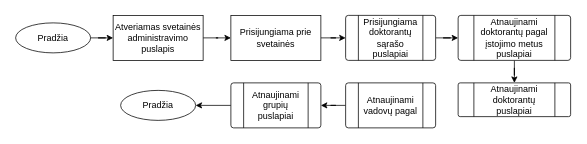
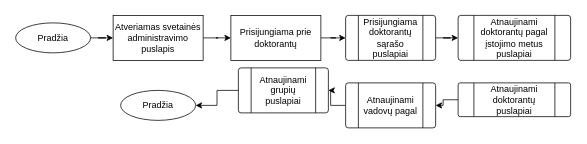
  <mxCell id="0" />
  <mxCell id="1" parent="0" />
  <mxCell id="2" value="" style="edgeStyle=orthogonalEdgeStyle;rounded=0;orthogonalLoop=1;jettySize=auto;html=1;" edge="1" parent="1" source="3" target="5"><mxGeometry relative="1" as="geometry" /></mxCell>
  <mxCell id="3" value="Pradžia" style="ellipse;whiteSpace=wrap;html=1;" vertex="1" parent="1"><mxGeometry x="20" y="30" width="100" height="40" as="geometry" /></mxCell>
  <mxCell id="4" value="" style="edgeStyle=orthogonalEdgeStyle;rounded=0;orthogonalLoop=1;jettySize=auto;html=1;" edge="1" parent="1" source="5" target="7"><mxGeometry relative="1" as="geometry" /></mxCell>
  <mxCell id="5" value="Atveriamas svetainės administravimo puslapis" style="rounded=0;whiteSpace=wrap;html=1;" vertex="1" parent="1"><mxGeometry x="150" y="20" width="120" height="60" as="geometry" /></mxCell>
  <mxCell id="6" value="" style="edgeStyle=orthogonalEdgeStyle;rounded=0;orthogonalLoop=1;jettySize=auto;html=1;" edge="1" parent="1" source="7" target="9"><mxGeometry relative="1" as="geometry" /></mxCell>
- <mxCell id="7" value="Prisijungiama prie svetainės" style="rounded=0;whiteSpace=wrap;html=1;" vertex="1" parent="1"><mxGeometry x="307" y="20" width="120" height="60" as="geometry" /></mxCell>
+ <mxCell id="7" value="Prisijungiama prie doktorantų" style="rounded=0;whiteSpace=wrap;html=1;" vertex="1" parent="1"><mxGeometry x="307" y="20" width="120" height="60" as="geometry" /></mxCell>
  <mxCell id="8" value="" style="edgeStyle=orthogonalEdgeStyle;rounded=0;orthogonalLoop=1;jettySize=auto;html=1;" edge="1" parent="1" source="9" target="11"><mxGeometry relative="1" as="geometry" /></mxCell>
  <mxCell id="9" value="&lt;div&gt;Prisijungiama doktorantų sąrašo&lt;/div&gt;&lt;div&gt; puslapiai&lt;/div&gt;" style="verticalLabelPosition=middle;verticalAlign=middle;html=1;shape=process;whiteSpace=wrap;rounded=1;size=0.14;arcSize=6;fontFamily=Helvetica;fontSize=12;fontColor=#000000;align=center;strokeColor=#000000;fillColor=#ffffff;labelPosition=center;" vertex="1" parent="1"><mxGeometry x="460" y="20" width="120" height="60" as="geometry" /></mxCell>
- <mxCell id="10" value="" style="edgeStyle=orthogonalEdgeStyle;rounded=0;orthogonalLoop=1;jettySize=auto;html=1;" edge="1" parent="1" source="11" target="13"><mxGeometry relative="1" as="geometry" /></mxCell>
  <mxCell id="11" value="&lt;div&gt;Atnaujinami doktorantų pagal įstojimo metus puslapiai&lt;/div&gt;" style="verticalLabelPosition=middle;verticalAlign=middle;html=1;shape=process;whiteSpace=wrap;rounded=1;size=0.14;arcSize=6;fontFamily=Helvetica;fontSize=12;fontColor=#000000;align=center;strokeColor=#000000;fillColor=#ffffff;labelPosition=center;" vertex="1" parent="1"><mxGeometry x="610" y="20" width="150" height="60" as="geometry" /></mxCell>
+ <mxCell id="12" value="" style="edgeStyle=orthogonalEdgeStyle;rounded=0;orthogonalLoop=1;jettySize=auto;html=1;" edge="1" parent="1" source="13" target="15"><mxGeometry relative="1" as="geometry" /></mxCell>
  <mxCell id="13" value="Atnaujinami doktorantų puslapiai" style="verticalLabelPosition=middle;verticalAlign=middle;html=1;shape=process;whiteSpace=wrap;rounded=1;size=0.14;arcSize=6;fontFamily=Helvetica;fontSize=12;fontColor=#000000;align=center;strokeColor=#000000;fillColor=#ffffff;labelPosition=center;" vertex="1" parent="1"><mxGeometry x="610" y="110" width="150" height="45" as="geometry" /></mxCell>
  <mxCell id="14" value="" style="edgeStyle=orthogonalEdgeStyle;rounded=0;orthogonalLoop=1;jettySize=auto;html=1;" edge="1" parent="1" source="15" target="17"><mxGeometry relative="1" as="geometry" /></mxCell>
  <mxCell id="15" value="&lt;div&gt;Atnaujinami vadovų pagal&lt;/div&gt;" style="verticalLabelPosition=middle;verticalAlign=middle;html=1;shape=process;whiteSpace=wrap;rounded=1;size=0.14;arcSize=6;fontFamily=Helvetica;fontSize=12;fontColor=#000000;align=center;strokeColor=#000000;fillColor=#ffffff;labelPosition=center;" vertex="1" parent="1"><mxGeometry x="460" y="110" width="120" height="60" as="geometry" /></mxCell>
  <mxCell id="16" value="" style="edgeStyle=orthogonalEdgeStyle;rounded=0;orthogonalLoop=1;jettySize=auto;html=1;" edge="1" parent="1" source="17" target="18"><mxGeometry relative="1" as="geometry" /></mxCell>
- <mxCell id="17" value="Atnaujinami grupių puslapiai" style="verticalLabelPosition=middle;verticalAlign=middle;html=1;shape=process;whiteSpace=wrap;rounded=1;size=0.14;arcSize=6;fontFamily=Helvetica;fontSize=12;fontColor=#000000;align=center;strokeColor=#000000;fillColor=#ffffff;labelPosition=center;" vertex="1" parent="1"><mxGeometry x="307" y="110" width="120" height="60" as="geometry" /></mxCell>
+ <mxCell id="17" value="Atnaujinami grupių puslapiai" style="verticalLabelPosition=middle;verticalAlign=middle;html=1;shape=process;whiteSpace=wrap;rounded=1;size=0.14;arcSize=6;fontFamily=Helvetica;fontSize=12;fontColor=#000000;align=center;strokeColor=#000000;fillColor=#ffffff;labelPosition=center;" vertex="1" parent="1"><mxGeometry x="317" y="90" width="120" height="60" as="geometry" /></mxCell>
  <mxCell id="18" value="Pradžia" style="ellipse;whiteSpace=wrap;html=1;" vertex="1" parent="1"><mxGeometry x="160" y="120" width="100" height="40" as="geometry" /></mxCell>
